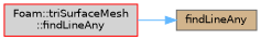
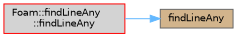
  digraph {
    rankdir=RL
    node [fontname=Helvetica fontsize=10 shape=box style=filled]
    n1 [color=gray40 fillcolor=tan fontcolor=black height=0.2 label=findLineAny width=0.4]
-   n2 [color=red fillcolor=lightgrey height=0.2 label="Foam::triSurfaceMesh\l::findLineAny" width=0.4]
+   n2 [color=red fillcolor=lightgrey height=0.2 label="Foam::findLineAny\l::findLineAny" width=0.4]
    n1 -> n2 [color=steelblue1 dir=back fontname=Helvetica fontsize=10 labelfontname=Helvetica labelfontsize=10 style=solid]
  }
